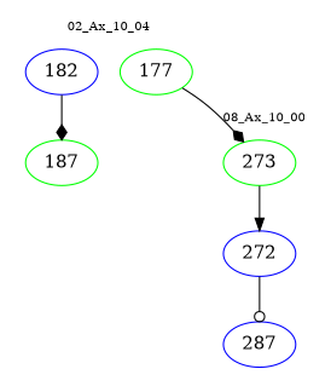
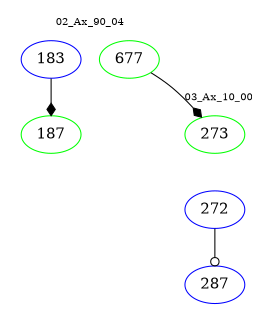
  digraph {
    node [color=green]
    edge [arrowhead=diamond color=black]
-   n1 [label=177]
-   n2 [color=blue label=182]
+   n1 [label=677]
+   n2 [color=blue label=183]
    n3 [label=187]
    n4 [label=273]
    n5 [color=blue label=272]
    n6 [color=blue label=287]
    subgraph cluster_1 {
      color=white
      fontsize=10
-     label="02_Ax_10_04"
+     label="02_Ax_90_04"
      n1
      n2
      n3
    }
    subgraph cluster_2 {
      color=white
      fontsize=10
-     label="08_Ax_10_00"
+     label="03_Ax_10_00"
      n4
      n5
      n6
    }
    n1 -> n4
    n2 -> n3
-   n4 -> n5 [arrowhead=normal]
    n5 -> n6 [arrowhead=odot]
  }
